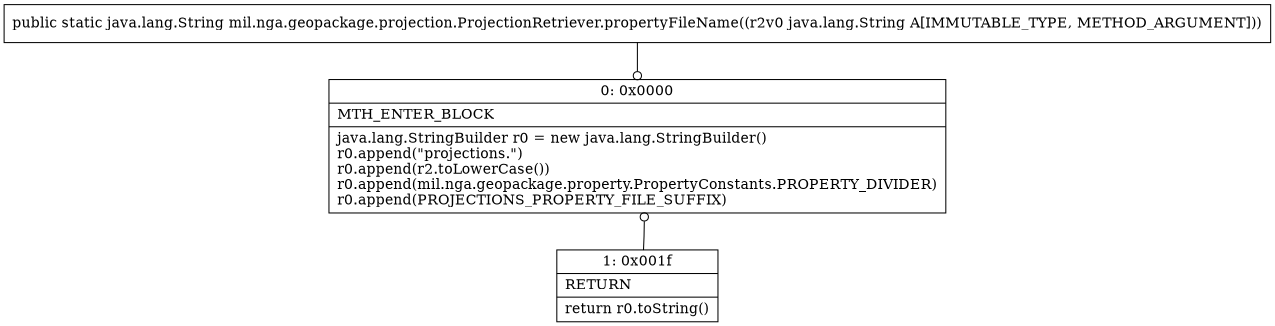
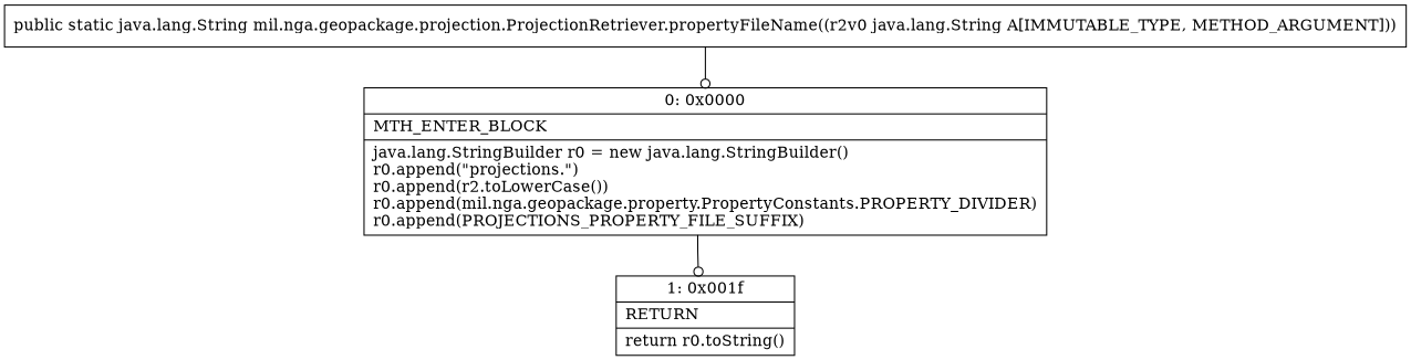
  digraph {
    node [shape=record]
    edge [arrowhead=odot]
    n1 [label="{0\:\ 0x0000|MTH_ENTER_BLOCK\l|java.lang.StringBuilder r0 = new java.lang.StringBuilder()\lr0.append(\"projections.\")\lr0.append(r2.toLowerCase())\lr0.append(mil.nga.geopackage.property.PropertyConstants.PROPERTY_DIVIDER)\lr0.append(PROJECTIONS_PROPERTY_FILE_SUFFIX)\l}"]
    n2 [label="{1\:\ 0x001f|RETURN\l|return r0.toString()\l}"]
    n3 [label="{public static java.lang.String mil.nga.geopackage.projection.ProjectionRetriever.propertyFileName((r2v0 java.lang.String A[IMMUTABLE_TYPE, METHOD_ARGUMENT])) }"]
-   n2 -> n1
+   n1 -> n2
    n3 -> n1
  }
